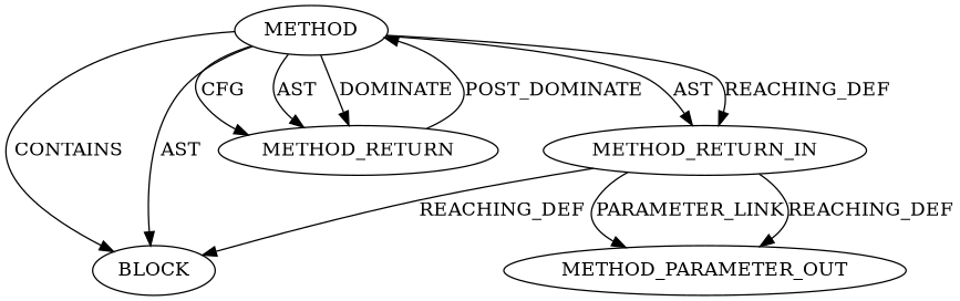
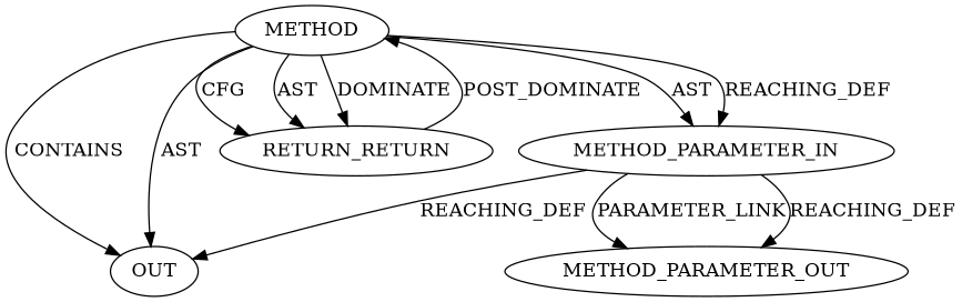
  digraph {
    node [CODE=p1 EVALUATION_STRATEGY=BY_VALUE ORDER=1 TYPE_FULL_NAME=ANY]
    n1 [INDEX=1 IS_VARIADIC=false NAME=p1 label=METHOD_PARAMETER_OUT]
-   n2 [ARGUMENT_INDEX=1 CODE="<empty>" label=BLOCK EVALUATION_STRATEGY=""]
+   n2 [ARGUMENT_INDEX=1 CODE="<empty>" label=OUT EVALUATION_STRATEGY=""]
    n3 [AST_PARENT_FULL_NAME="<global>" AST_PARENT_TYPE=NAMESPACE_BLOCK CODE="<empty>" FILENAME="<empty>" FULL_NAME=EVP_get_cipherbyobj IS_EXTERNAL=true NAME=EVP_get_cipherbyobj ORDER=0 label=METHOD EVALUATION_STRATEGY="" TYPE_FULL_NAME=""]
-   n4 [CODE=RET ORDER=2 label=METHOD_RETURN]
-   n5 [INDEX=1 IS_VARIADIC=false NAME=p1 label=METHOD_RETURN_IN]
+   n4 [CODE=RET ORDER=2 label=RETURN_RETURN]
+   n5 [INDEX=1 IS_VARIADIC=false NAME=p1 label=METHOD_PARAMETER_IN]
    n3 -> n2 [label=CONTAINS]
    n3 -> n2 [label=AST]
    n3 -> n4 [label=CFG]
    n3 -> n4 [label=AST]
    n3 -> n4 [label=DOMINATE]
    n3 -> n5 [label=AST]
    n3 -> n5 [label=REACHING_DEF]
    n4 -> n3 [label=POST_DOMINATE]
    n5 -> n1 [label=PARAMETER_LINK]
    n5 -> n1 [VARIABLE=p1 label=REACHING_DEF]
    n5 -> n2 [VARIABLE=p1 label=REACHING_DEF]
  }
